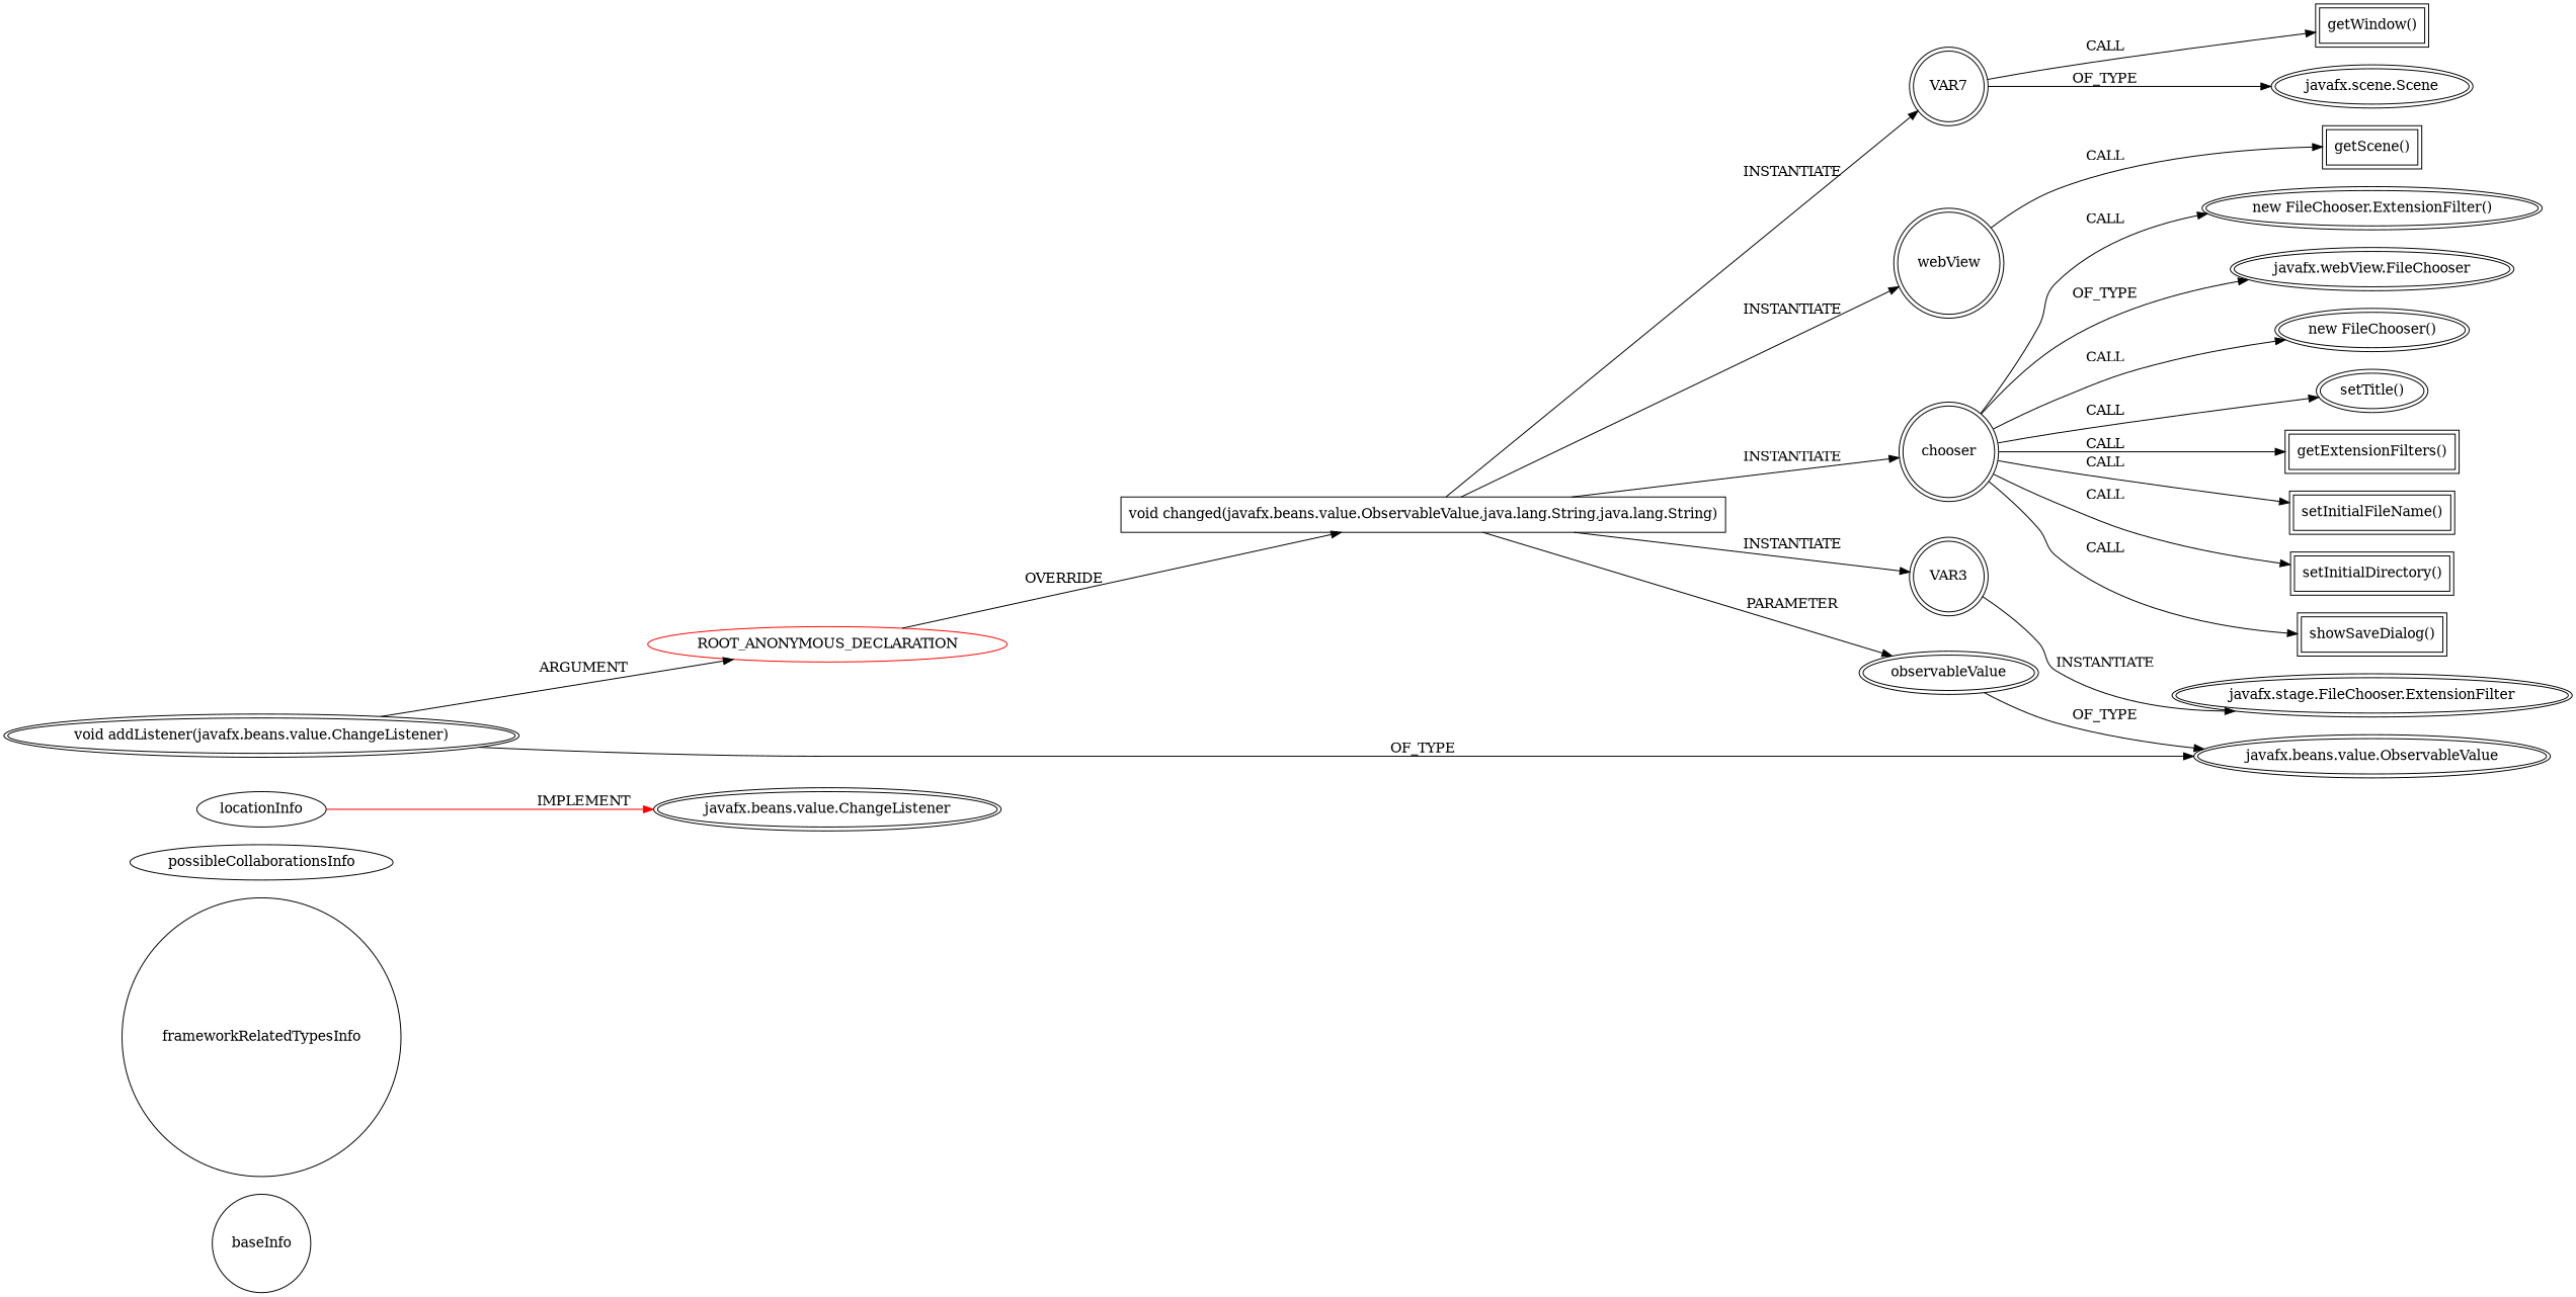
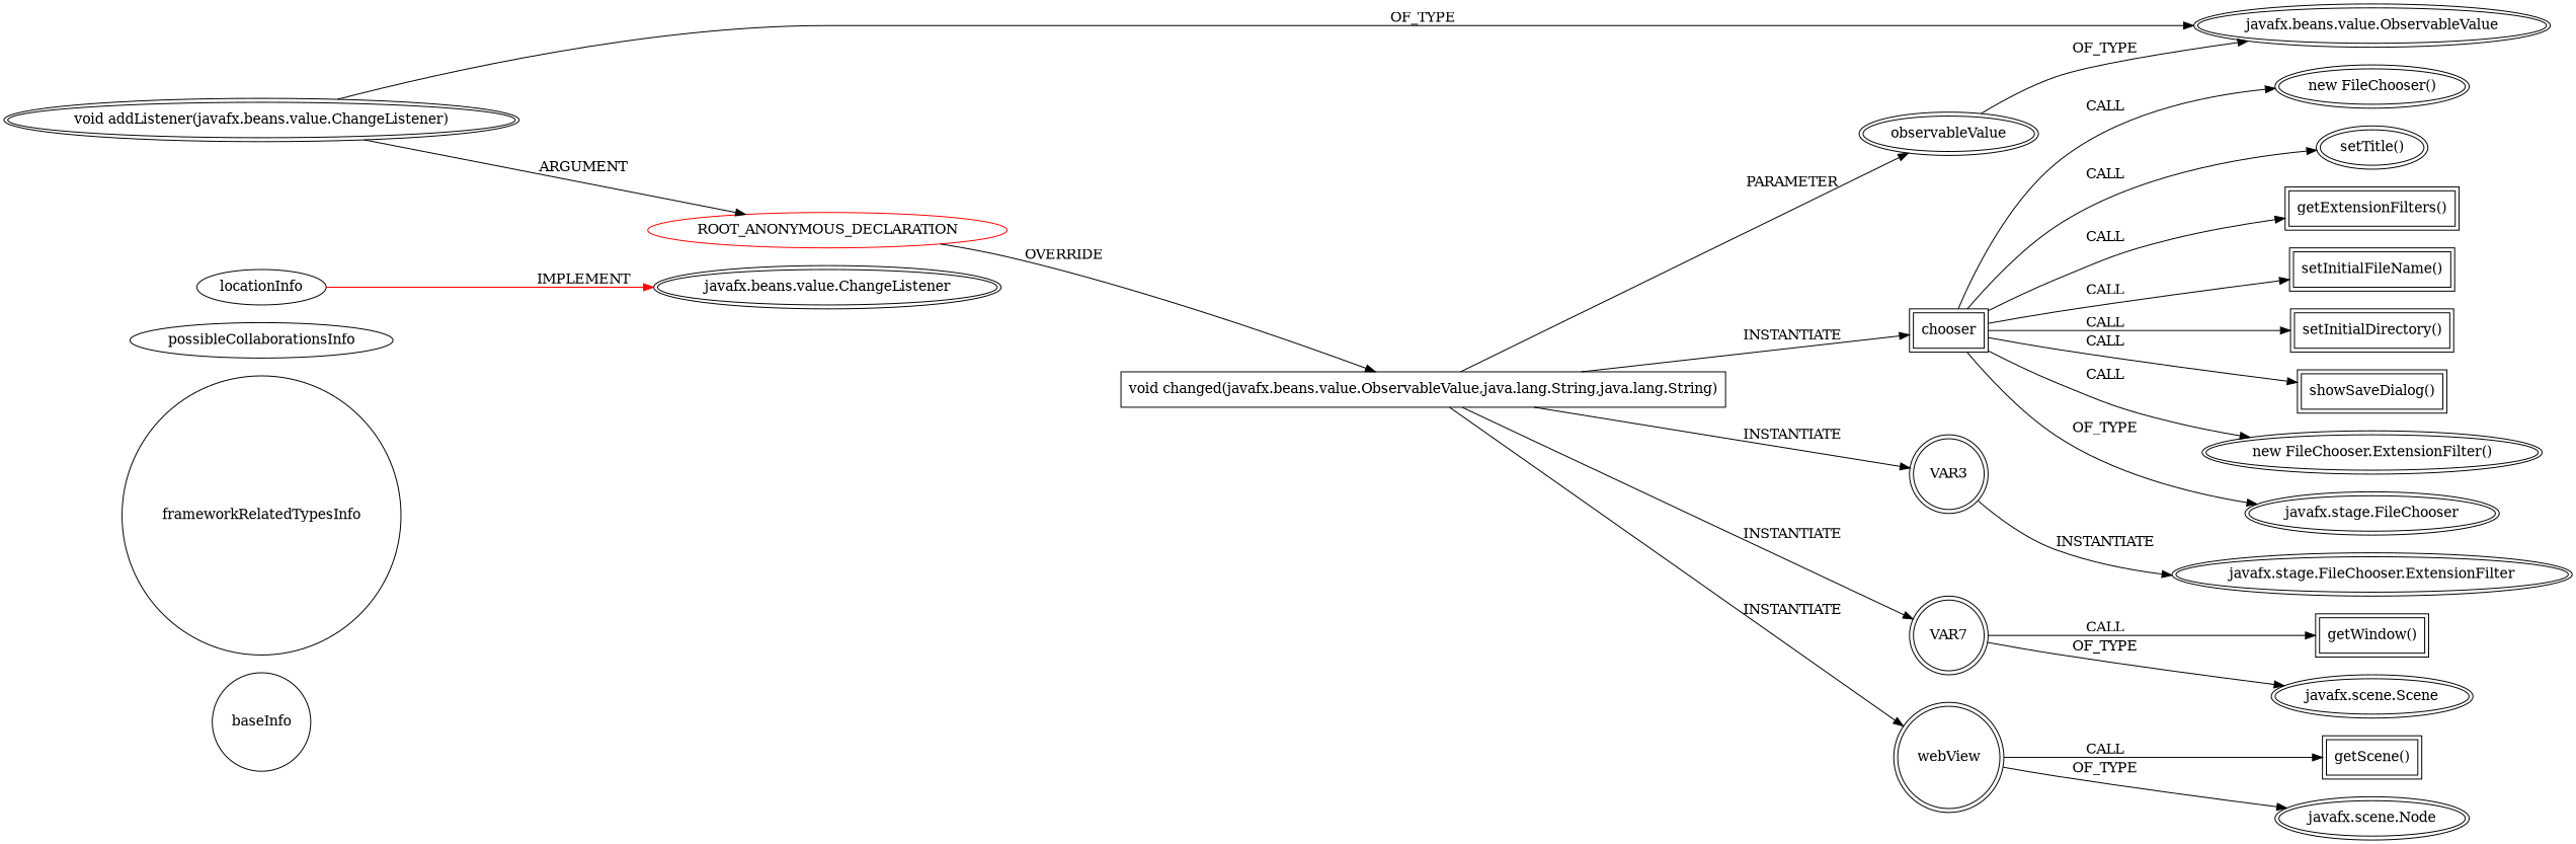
  digraph {
    rankdir=LR
    node [isFrameworkType=true peripheries=2 vertexType=INSIDE_CALL]
    baseInfo [category=extension_graph graphId=3825 isAnonymous=true possibleRelation=false shape=circle isFrameworkType="" peripheries="" vertexType=""]
    frameworkRelatedTypesInfo [0="javafx.beans.value.ChangeListener" shape=circle isFrameworkType="" peripheries="" vertexType=""]
    possibleCollaborationsInfo [isFrameworkType="" peripheries="" vertexType=""]
    locationInfo [contextSignature="void initFX(javafx.embed.swing.JFXPanel,java.lang.String)" filePath="/pacas00-ModPackClient/ModPackClient-master/src/net/petercashel/client/launcher.java" graphId=3825 projectName="pacas00-ModPackClient" isFrameworkType="" peripheries="" vertexType=""]
    n5 [label="javafx.beans.value.ChangeListener" vertexType=FRAMEWORK_INTERFACE_TYPE]
    n6 [color=red isFrameworkType=false label=ROOT_ANONYMOUS_DECLARATION vertexType=ROOT_ANONYMOUS_DECLARATION peripheries=""]
    n7 [isFrameworkType=false label="void changed(javafx.beans.value.ObservableValue,java.lang.String,java.lang.String)" shape=box vertexType=OVERRIDING_METHOD_DECLARATION peripheries=""]
    n8 [label=observableValue vertexType=PARAMETER_DECLARATION]
-   n9 [label=chooser shape=circle vertexType=VARIABLE_EXPRESION]
+   n9 [label=chooser shape=box vertexType=VARIABLE_EXPRESION]
    n10 [label=VAR3 shape=circle vertexType=VARIABLE_EXPRESION]
    n11 [label=VAR7 shape=circle vertexType=VARIABLE_EXPRESION]
    n12 [label=webView shape=circle vertexType=VARIABLE_EXPRESION]
    n13 [label="void addListener(javafx.beans.value.ChangeListener)" vertexType=OUTSIDE_CALL]
    n14 [label="javafx.beans.value.ObservableValue" vertexType=FRAMEWORK_INTERFACE_TYPE]
-   n15 [label="javafx.webView.FileChooser" vertexType=FRAMEWORK_CLASS_TYPE]
+   n15 [label="javafx.stage.FileChooser" vertexType=FRAMEWORK_CLASS_TYPE]
    n16 [label="new FileChooser()" vertexType=CONSTRUCTOR_CALL]
    n17 [label="setTitle()" shape=ellipse]
    n18 [label="getExtensionFilters()" shape=box]
    n19 [label="setInitialFileName()" shape=box]
    n20 [label="setInitialDirectory()" shape=box]
    n21 [label="showSaveDialog()" shape=box]
    n22 [label="new FileChooser.ExtensionFilter()" vertexType=CONSTRUCTOR_CALL]
    n23 [label="javafx.stage.FileChooser.ExtensionFilter" vertexType=FRAMEWORK_CLASS_TYPE]
    n24 [label="javafx.scene.Scene" vertexType=FRAMEWORK_CLASS_TYPE]
    n25 [label="getWindow()" shape=box]
+   n26 [label="javafx.scene.Node" vertexType=FRAMEWORK_CLASS_TYPE]
    n27 [label="getScene()" shape=box]
    locationInfo -> n5 [color=red label=IMPLEMENT]
    n6 -> n7 [label=OVERRIDE]
    n7 -> n8 [label=PARAMETER]
    n7 -> n9 [label=INSTANTIATE]
    n7 -> n10 [label=INSTANTIATE]
    n7 -> n11 [label=INSTANTIATE]
    n7 -> n12 [label=INSTANTIATE]
    n8 -> n14 [label=OF_TYPE]
    n9 -> n15 [label=OF_TYPE]
    n9 -> n16 [label=CALL]
    n9 -> n17 [label=CALL]
    n9 -> n18 [label=CALL]
    n9 -> n19 [label=CALL]
    n9 -> n20 [label=CALL]
    n9 -> n21 [label=CALL]
    n9 -> n22 [label=CALL]
    n10 -> n23 [label=INSTANTIATE]
    n11 -> n24 [label=OF_TYPE]
    n11 -> n25 [label=CALL]
+   n12 -> n26 [label=OF_TYPE]
    n12 -> n27 [label=CALL]
    n13 -> n6 [label=ARGUMENT]
    n13 -> n14 [label=OF_TYPE]
  }
